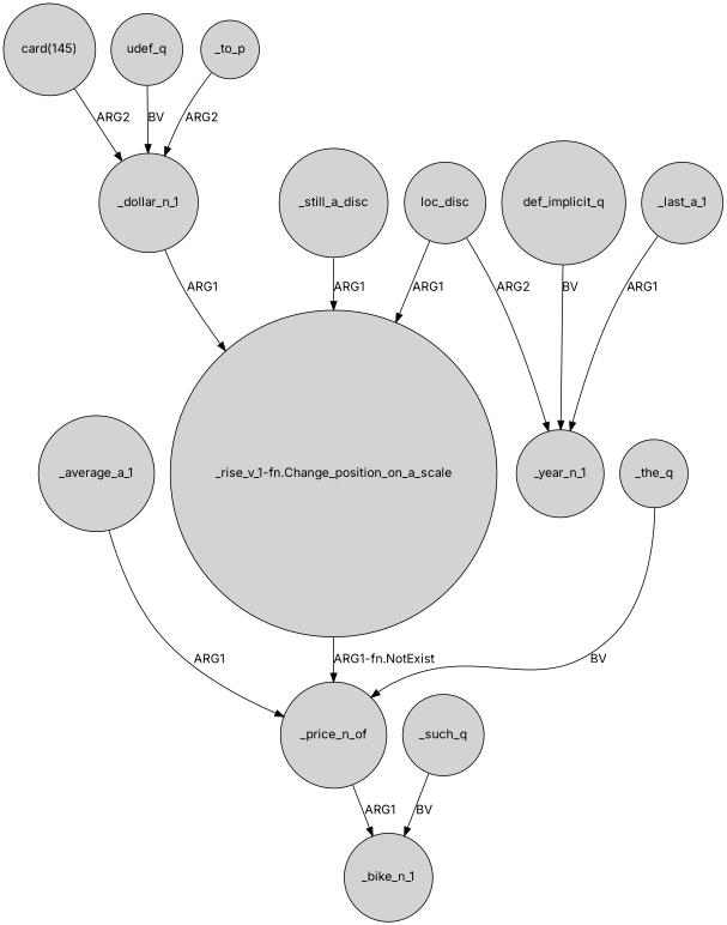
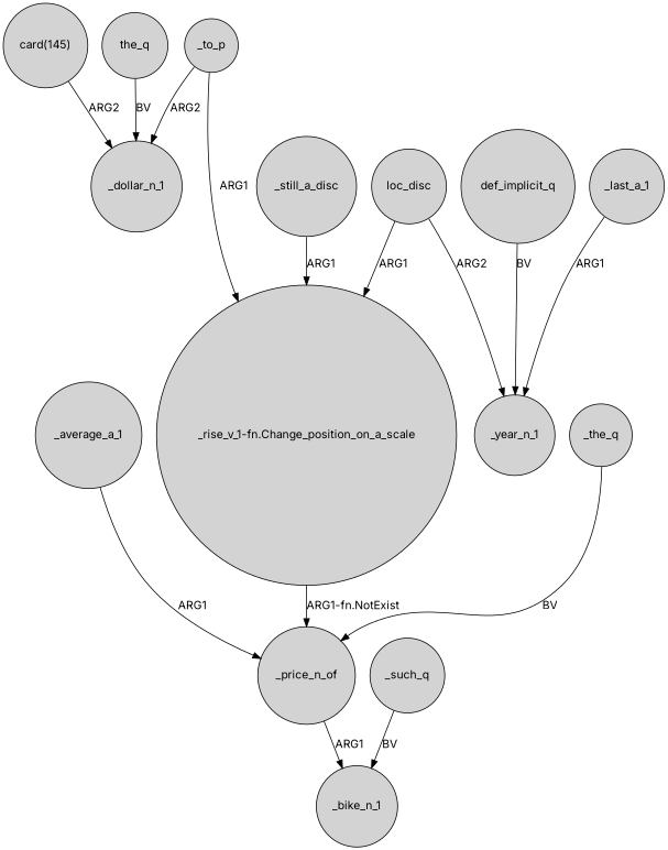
  digraph {
    fontname=Inter
    node [fontname=Inter shape=circle style=filled]
    edge [fontname=Inter]
    _average_a_1
    _price_n_of
    _bike_n_1
    "card(145)"
    _dollar_n_1
    _to_p
    "_rise_v_1-fn.Change_position_on_a_scale"
    _the_q
    n9 [label=loc_disc]
    _year_n_1
    def_implicit_q
    _still_a_disc
    _such_q
    _last_a_1
-   udef_q
+   udef_q [label=the_q]
    _average_a_1 -> _price_n_of [label=ARG1]
    _price_n_of -> _bike_n_1 [label=ARG1]
    "card(145)" -> _dollar_n_1 [label=ARG2]
    _to_p -> _dollar_n_1 [label=ARG2]
-   _dollar_n_1 -> "_rise_v_1-fn.Change_position_on_a_scale" [label=ARG1]
+   _to_p -> "_rise_v_1-fn.Change_position_on_a_scale" [label=ARG1]
    "_rise_v_1-fn.Change_position_on_a_scale" -> _price_n_of [label="ARG1-fn.NotExist"]
    _the_q -> _price_n_of [label=BV]
    n9 -> "_rise_v_1-fn.Change_position_on_a_scale" [label=ARG1]
    n9 -> _year_n_1 [label=ARG2]
    def_implicit_q -> _year_n_1 [label=BV]
    _still_a_disc -> "_rise_v_1-fn.Change_position_on_a_scale" [label=ARG1]
    _such_q -> _bike_n_1 [label=BV]
    _last_a_1 -> _year_n_1 [label=ARG1]
    udef_q -> _dollar_n_1 [label=BV]
  }
